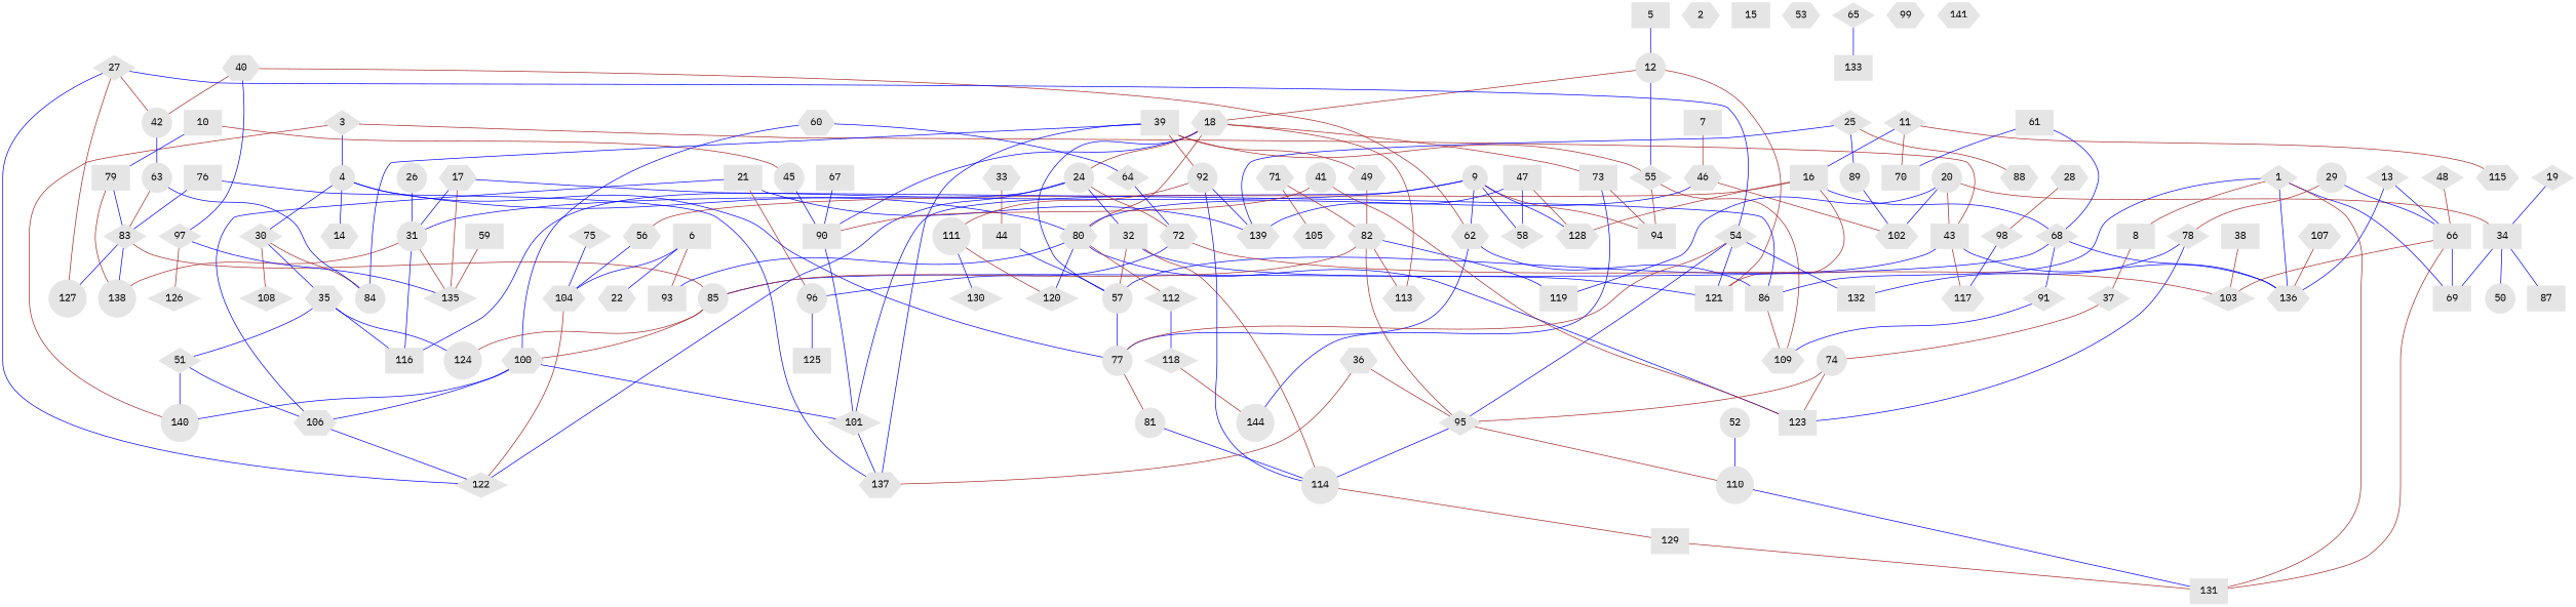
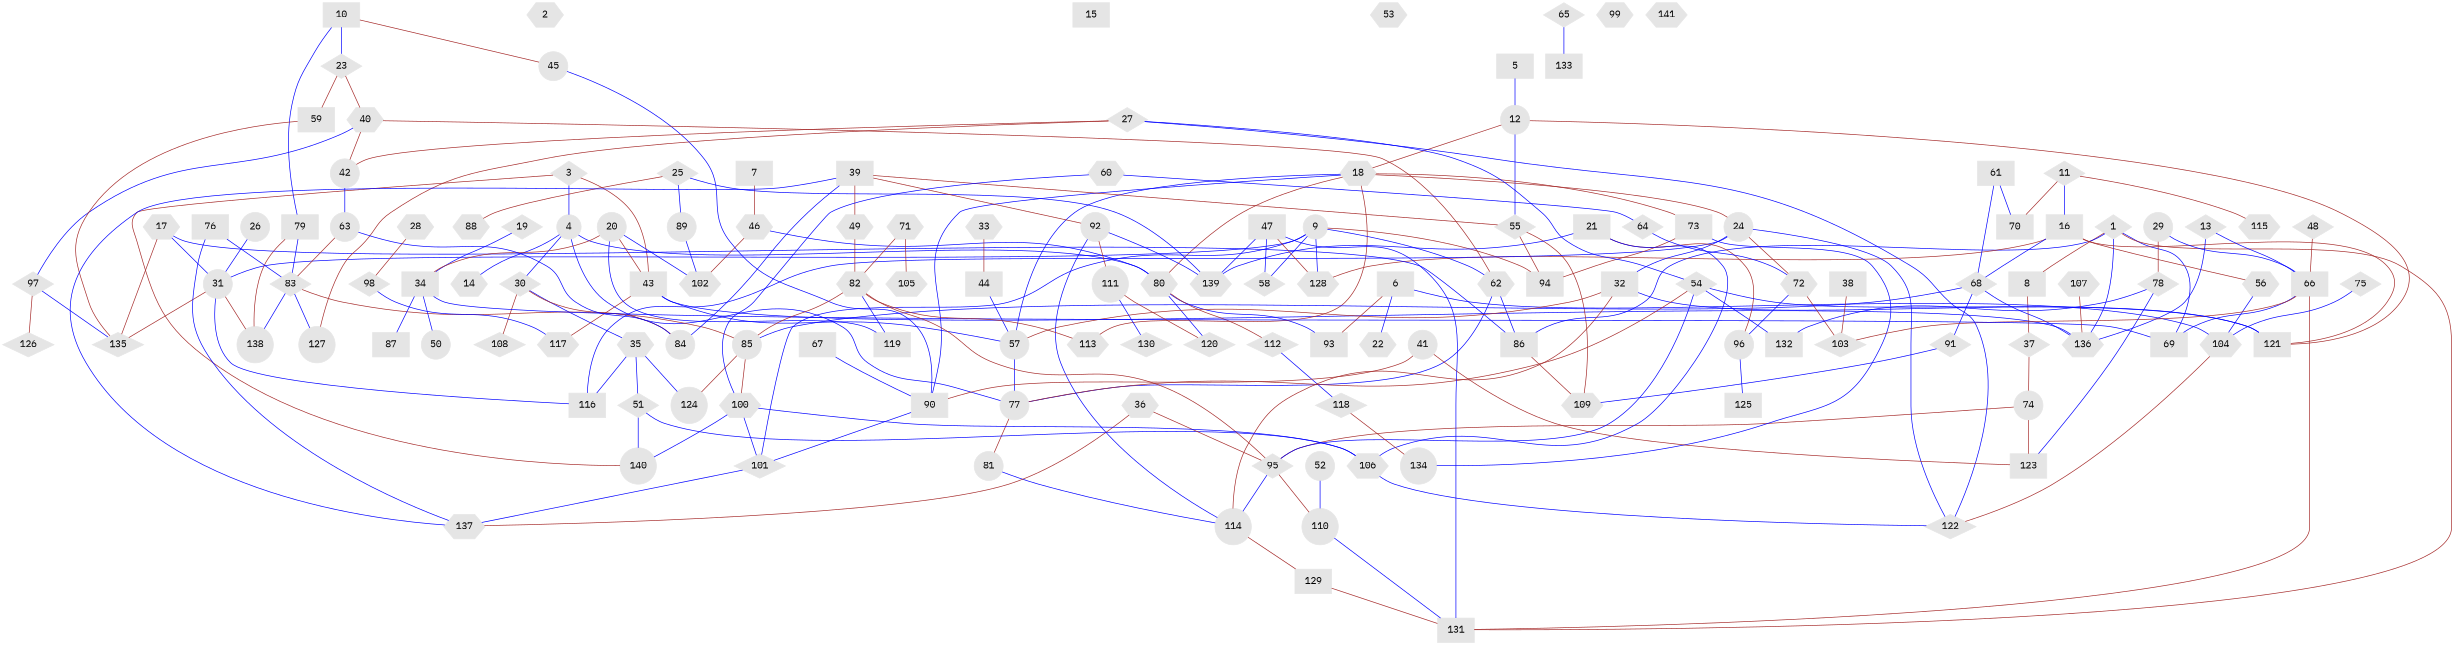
  graph {
    fontname="IBM Plex Mono"
    node [color=gray90 fontname="IBM Plex Mono" shape=box style=filled]
    edge [color=blue fontname="IBM Plex Mono"]
    1 [shape=diamond]
    8
    69
    86
    131
    136 [shape=hexagon]
    37 [shape=diamond]
    109 [shape=hexagon]
    2 [shape=hexagon]
    3 [shape=diamond]
    4 [shape=circle]
    43
    140 [shape=circle]
    14 [shape=hexagon]
    30 [shape=diamond]
    77 [shape=circle]
    80 [shape=hexagon]
    57 [shape=circle]
    117 [shape=hexagon]
    35 [shape=hexagon]
    84 [shape=circle]
    108 [shape=diamond]
    81 [shape=circle]
    93
    123
    112 [shape=diamond]
    120 [shape=diamond]
    12 [shape=circle]
    5
    18 [shape=hexagon]
    55 [shape=diamond]
    121
    22 [shape=hexagon]
    6
    104 [shape=hexagon]
    122 [shape=diamond]
    46 [shape=hexagon]
    7
    102 [shape=hexagon]
    74 [shape=circle]
    9 [shape=circle]
    31 [shape=circle]
    58 [shape=diamond]
    62 [shape=hexagon]
    94
    101 [shape=diamond]
    128 [shape=hexagon]
    135 [shape=diamond]
    116
    138 [shape=circle]
    137 [shape=hexagon]
+   23 [shape=diamond]
    10
    45 [shape=circle]
    79
    40 [shape=hexagon]
    59
    90
    83 [shape=diamond]
    11 [shape=diamond]
    16
    70
    115 [shape=hexagon]
    56 [shape=hexagon]
    68 [shape=diamond]
    24 [shape=circle]
    73
    113 [shape=hexagon]
    13 [shape=diamond]
    66
    103 [shape=diamond]
    15
    85 [shape=circle]
    91 [shape=diamond]
    17 [shape=hexagon]
    32
    72 [shape=hexagon]
-   134 [shape=circle label=144]
+   134 [shape=circle]
    19 [shape=diamond]
    34
    50 [shape=circle]
    87
    20 [shape=circle]
    119
    96 [shape=circle]
    21
    106 [shape=hexagon]
    139 [shape=hexagon]
    125
    42 [shape=circle]
    97 [shape=diamond]
    114 [shape=circle]
    25 [shape=diamond]
    88 [shape=hexagon]
    89 [shape=circle]
    26 [shape=circle]
    27 [shape=diamond]
    54 [shape=diamond]
    127 [shape=circle]
    63 [shape=circle]
    95 [shape=diamond]
    132
    28 [shape=hexagon]
    98 [shape=diamond]
    29 [shape=circle]
    78 [shape=diamond]
    51 [shape=diamond]
    124 [shape=circle]
    129
    33 [shape=hexagon]
    44
    36 [shape=hexagon]
    110 [shape=circle]
    38
    39
    49 [shape=hexagon]
    92 [shape=circle]
    82 [shape=hexagon]
    111 [shape=circle]
    126 [shape=diamond]
    41 [shape=circle]
    47
    48 [shape=diamond]
    52 [shape=circle]
    53 [shape=hexagon]
    60 [shape=hexagon]
    64 [shape=diamond]
    100 [shape=hexagon]
    61
    65 [shape=diamond]
    133
    67
    71 [shape=hexagon]
    105 [shape=hexagon]
    75 [shape=diamond]
    76
    118 [shape=diamond]
    130 [shape=diamond]
    99 [shape=hexagon]
    107 [shape=hexagon]
    141 [shape=hexagon]
    1 -- 8 [color=brown]
    1 -- 69
    1 -- 86
    1 -- 131 [color=brown]
    1 -- 136
    8 -- 37 [color=brown]
    86 -- 109 [color=brown]
    37 -- 74 [color=brown]
    3 -- 4
    3 -- 43 [color=brown]
    3 -- 140 [color=brown]
    4 -- 14
    4 -- 30
    4 -- 77
    4 -- 80
    43 -- 136
    43 -- 57
    43 -- 117 [color=brown]
    30 -- 35
    30 -- 84 [color=brown]
    30 -- 108 [color=brown]
    77 -- 81 [color=brown]
    80 -- 93
-   80 -- 123
    80 -- 112 [color=brown]
    80 -- 120
    57 -- 77
    35 -- 116
    35 -- 51
    35 -- 124
    81 -- 114
    112 -- 118
    12 -- 18 [color=brown]
    12 -- 55
    12 -- 121 [color=brown]
    5 -- 12
    18 -- 80 [color=brown]
    18 -- 57
    18 -- 90
    18 -- 24 [color=brown]
    18 -- 73 [color=brown]
    18 -- 113 [color=brown]
    55 -- 109 [color=brown]
    55 -- 94 [color=brown]
    6 -- 93 [color=brown]
    6 -- 22
    6 -- 104
    104 -- 122 [color=brown]
    46 -- 80
    46 -- 102 [color=brown]
    7 -- 46 [color=brown]
    74 -- 123 [color=brown]
    74 -- 95 [color=brown]
    9 -- 31
    9 -- 58
    9 -- 62
    9 -- 94 [color=brown]
    9 -- 101
    9 -- 128
    31 -- 135 [color=brown]
    31 -- 116
    31 -- 138 [color=brown]
    62 -- 86
    62 -- 77
    101 -- 137
+   23 -- 40 [color=brown]
+   23 -- 59 [color=brown]
+   10 -- 23
    10 -- 45 [color=brown]
    10 -- 79
    45 -- 90
    79 -- 138 [color=brown]
    79 -- 83
    40 -- 62 [color=brown]
    40 -- 42 [color=brown]
    40 -- 97
    59 -- 135 [color=brown]
    90 -- 101
    83 -- 138
    83 -- 85 [color=brown]
    83 -- 127
    11 -- 16
    11 -- 70 [color=brown]
    11 -- 115 [color=brown]
    16 -- 121 [color=brown]
    16 -- 128 [color=brown]
    16 -- 56 [color=brown]
    16 -- 68
    56 -- 104
    68 -- 136
    68 -- 85
    68 -- 91
    24 -- 122
    24 -- 116
    24 -- 32
    24 -- 72 [color=brown]
    73 -- 94 [color=brown]
    73 -- 134
    13 -- 136
    13 -- 66
    66 -- 69
    66 -- 131 [color=brown]
    66 -- 103 [color=brown]
    85 -- 124 [color=brown]
    85 -- 100 [color=brown]
    91 -- 109
    17 -- 86
    17 -- 31
    17 -- 135 [color=brown]
    32 -- 57 [color=brown]
    32 -- 121
    32 -- 114 [color=brown]
    72 -- 103 [color=brown]
    72 -- 96
    19 -- 34
    34 -- 69
    34 -- 50
    34 -- 87
    20 -- 43 [color=brown]
    20 -- 102
    20 -- 34 [color=brown]
    20 -- 119
    96 -- 125
    21 -- 96 [color=brown]
    21 -- 106
    21 -- 139
    106 -- 122
    42 -- 63
    97 -- 135
    97 -- 126 [color=brown]
    114 -- 129 [color=brown]
    25 -- 139
    25 -- 88 [color=brown]
    25 -- 89
    89 -- 102
    26 -- 31
    27 -- 122
    27 -- 42 [color=brown]
    27 -- 54
    27 -- 127 [color=brown]
    54 -- 77 [color=brown]
    54 -- 121
    54 -- 95
    54 -- 132
    63 -- 84
    63 -- 83 [color=brown]
    95 -- 114
    95 -- 110 [color=brown]
    28 -- 98 [color=brown]
    98 -- 117
    29 -- 66
    29 -- 78 [color=brown]
    78 -- 123
    78 -- 132
    51 -- 140
    51 -- 106
    129 -- 131 [color=brown]
    33 -- 44 [color=brown]
    44 -- 57
    36 -- 137 [color=brown]
    36 -- 95 [color=brown]
    110 -- 131
    38 -- 103 [color=brown]
    39 -- 84
    39 -- 55 [color=brown]
    39 -- 137
    39 -- 49 [color=brown]
    39 -- 92 [color=brown]
    49 -- 82 [color=brown]
    92 -- 139
    92 -- 114
    92 -- 111 [color=brown]
    82 -- 113 [color=brown]
    82 -- 85 [color=brown]
    82 -- 119
    82 -- 95 [color=brown]
    111 -- 120 [color=brown]
    111 -- 130
    41 -- 123 [color=brown]
    41 -- 90 [color=brown]
+   47 -- 131
    47 -- 58
    47 -- 128 [color=brown]
    47 -- 139
    48 -- 66 [color=brown]
    52 -- 110
    60 -- 64
    60 -- 100
    64 -- 72
    100 -- 140
    100 -- 101
    100 -- 106
    61 -- 70
    61 -- 68
    65 -- 133
    67 -- 90
    71 -- 82 [color=brown]
    71 -- 105 [color=brown]
    75 -- 104
    76 -- 137
    76 -- 83
    118 -- 134 [color=brown]
    107 -- 136 [color=brown]
  }
